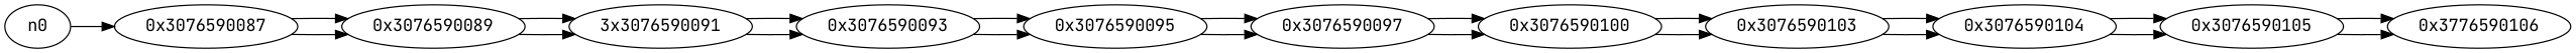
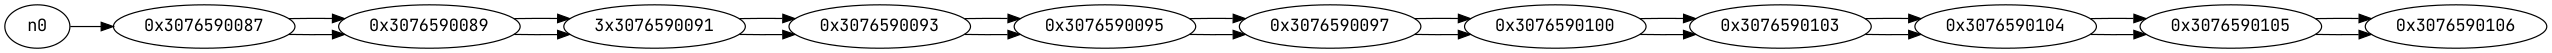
  digraph {
    fontname="JetBrains Mono"
    rankdir=LR
    node [fontname="JetBrains Mono"]
    edge [fontname="JetBrains Mono"]
    n1 [label="0x3076590087"]
    n2 [label="0x3076590089"]
    n3 [label="3x3076590091"]
    n4 [label="0x3076590093"]
    n5 [label="0x3076590095"]
    n6 [label="0x3076590097"]
    n7 [label="0x3076590100"]
    n8 [label="0x3076590103"]
    n9 [label="0x3076590104"]
    n10 [label="0x3076590105"]
-   n11 [label="0x3776590106"]
+   n11 [label="0x3076590106"]
    n0
    n1 -> n2
    n1 -> n2
    n2 -> n3
    n2 -> n3
    n3 -> n4
    n3 -> n4
    n4 -> n5
    n4 -> n5
    n5 -> n6
    n5 -> n6
    n6 -> n7
    n6 -> n7
    n7 -> n8
    n7 -> n8
    n8 -> n9
    n8 -> n9
    n9 -> n10
    n9 -> n10
    n10 -> n11
    n10 -> n11
    n0 -> n1
  }
